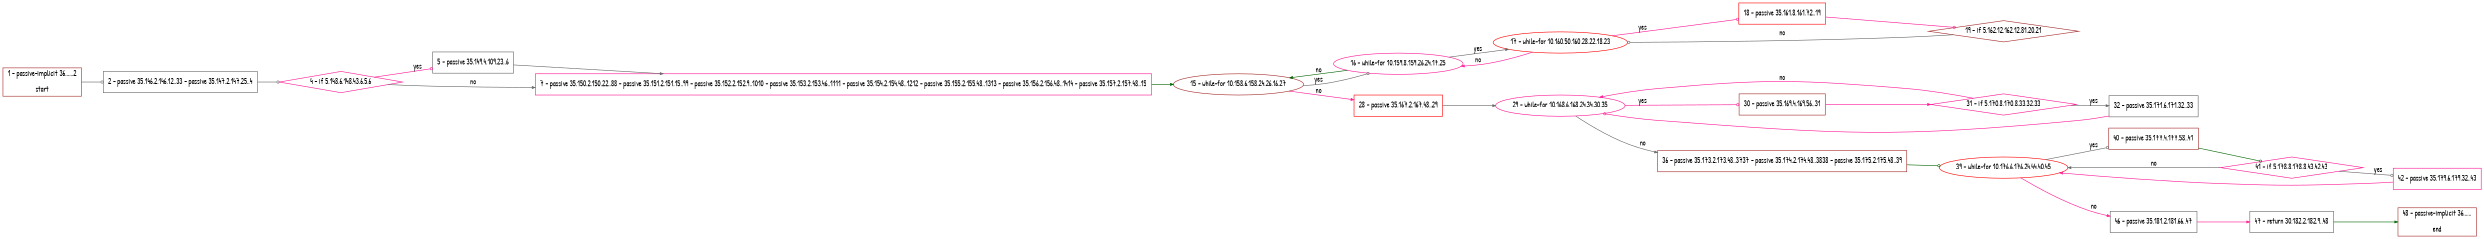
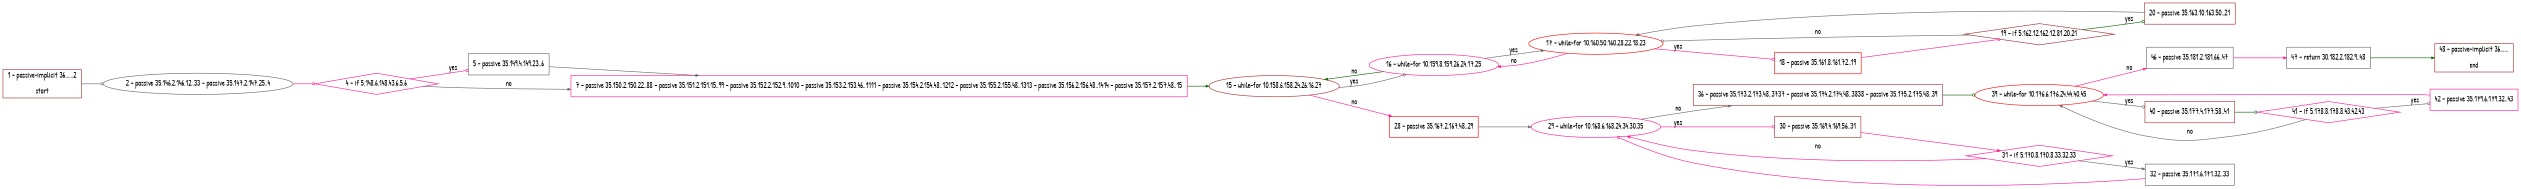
  digraph {
    bgcolor=white
    compound=true
    fillcolor="#FFFFCC"
    fontname="Patrick Hand"
    fontsize=12
    pack=true
    packmode=clust
    rankdir=LR
    style="rounded,filled"
    node [color=brown compound=true fillcolor="#ffffff" fixedsize=false fontname="Patrick Hand" fontsize=12 node_initialized=no shape=box style=filled]
    edge [arrowhead=normal arrowsize=0.5 arrowtail=none color=deeppink compound=true dir=forward fontcolor=black fontname="Patrick Hand" fontsize=12]
-   n1 [color=gray40 label="2 - passive 35,146,2,146,12,,33 - passive 35,147,2,147,25,,4"]
+   n1 [color=gray40 label="2 - passive 35,146,2,146,12,,33 - passive 35,147,2,147,25,,4" shape=ellipse]
    n2 [color=deeppink label="4 - if 5,148,6,148,43,6,5,6" shape=diamond]
-   n3 [color=gray40 label="5 - passive 35,149,4,109,23,,6"]
+   n3 [color=gray40 label="5 - passive 35,149,4,149,23,,6"]
    n4 [color=deeppink label="7 - passive 35,150,2,150,22,,88 - passive 35,151,2,151,15,,99 - passive 35,152,2,152,9,,1010 - passive 35,153,2,153,46,,1111 - passive 35,154,2,154,48,,1212 - passive 35,155,2,155,48,,1313 - passive 35,156,2,156,48,,1414 - passive 35,157,2,157,48,,15"]
    n5 [label="1 - passive-implicit 36,,,,,,2\n\nstart"]
    n6 [label="15 - while-for 10,158,6,158,24,26,16,27" shape=oval]
    n7 [color=deeppink label="16 - while-for 10,159,8,159,26,24,17,25" shape=oval]
    n8 [color=red label="28 - passive 35,167,2,167,48,,29"]
    n9 [color=red label="17 - while-for 10,160,50,160,28,22,18,23" shape=oval]
    n10 [color=deeppink label="29 - while-for 10,168,6,168,24,34,30,35" shape=oval]
    n11 [color=red label="18 - passive 35,161,8,161,72,,19"]
    n12 [label="30 - passive 35,169,4,169,56,,31"]
    n13 [label="36 - passive 35,173,2,173,48,,3737 - passive 35,174,2,174,48,,3838 - passive 35,175,2,175,48,,39"]
    n14 [label="19 - if 5,162,12,162,12,81,20,21" shape=diamond]
+   n15 [label="20 - passive 35,163,10,163,50,,21"]
    n16 [color=deeppink label="31 - if 5,170,8,170,8,33,32,33" shape=diamond]
    n17 [color=red label="39 - while-for 10,176,6,176,24,44,40,45" shape=oval]
    n18 [color=gray40 label="32 - passive 35,171,6,171,32,,33"]
    n19 [label="40 - passive 35,177,4,177,58,,41"]
    n20 [color=gray40 label="46 - passive 35,181,2,181,66,,47"]
    n21 [color=deeppink label="41 - if 5,178,8,178,8,43,42,43" shape=diamond]
    n22 [color=gray40 label="47 - return 30,182,2,182,9,,48"]
    n23 [color=deeppink label="42 - passive 35,179,6,179,32,,43"]
    n24 [label="48 - passive-implicit 36,,,,,,\n\nend"]
-   n1 -> n2 [arrowhead=odot color=gray40]
+   n1 -> n2 [arrowhead=odot]
    n2 -> n3 [arrowhead=odot label=yes]
    n2 -> n4 [color=gray40 label=no]
    n3 -> n4 [color=gray40]
    n4 -> n6 [color=darkgreen]
    n5 -> n1 [arrowhead=odot color=gray40]
    n6 -> n7 [arrowhead=odot color=gray40 label=yes]
    n6 -> n8 [label=no]
    n7 -> n6 [color=darkgreen label=no]
    n7 -> n9 [color=gray40 label=yes]
    n8 -> n10 [color=gray40]
    n9 -> n7 [label=no]
    n9 -> n11 [arrowhead=odot label=yes]
    n10 -> n12 [arrowhead=odot label=yes]
    n10 -> n13 [color=gray40 label=no]
    n11 -> n14 [arrowhead=odot]
    n12 -> n16
    n13 -> n17 [arrowhead=odot color=darkgreen]
    n14 -> n9 [arrowhead=odot color=gray40 label=no]
+   n14 -> n15 [arrowhead=odot color=darkgreen label=yes]
+   n15 -> n9 [color=gray40]
    n16 -> n10 [label=no]
    n16 -> n18 [color=gray40 label=yes]
    n17 -> n19 [arrowhead=odot color=gray40 label=yes]
    n17 -> n20 [label=no]
    n18 -> n10 [arrowhead=odot]
    n19 -> n21 [arrowhead=odot color=darkgreen]
    n20 -> n22
    n21 -> n17 [color=gray40 label=no]
    n21 -> n23 [arrowhead=odot color=gray40 label=yes]
    n22 -> n24 [color=darkgreen]
    n23 -> n17
  }
